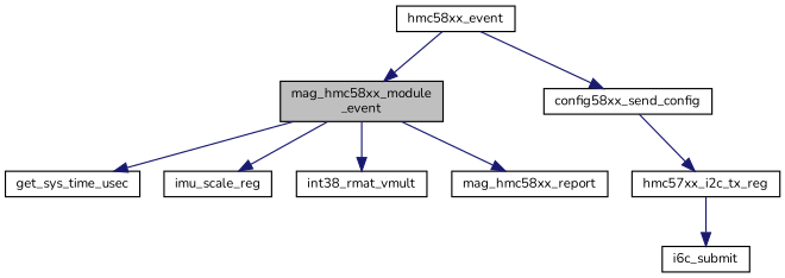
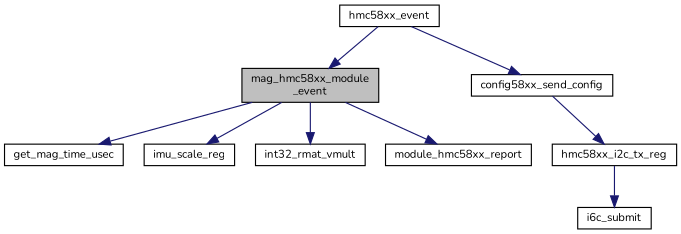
  digraph {
    fontname=Nunito
    rankdir=TB
    node [color=black fillcolor=white fontname=Nunito fontsize=10 shape=record style=filled]
    edge [color=midnightblue fontname=Nunito fontsize=10 labelfontname=FreeSans labelfontsize=10 style=solid]
    n1 [fillcolor=grey75 fontcolor=black height=0.2 label="mag_hmc58xx_module\l_event" width=0.4]
-   n2 [height=0.2 label=get_sys_time_usec width=0.4]
+   n2 [height=0.2 label=get_mag_time_usec width=0.4]
    n3 [height=0.2 label=imu_scale_reg width=0.4]
-   n4 [height=0.2 label=int38_rmat_vmult width=0.4]
-   n5 [height=0.2 label=mag_hmc58xx_report width=0.4]
+   n4 [height=0.2 label=int32_rmat_vmult width=0.4]
+   n5 [height=0.2 label=module_hmc58xx_report width=0.4]
    n6 [height=0.2 label=hmc58xx_event width=0.4]
    n7 [height=0.2 label=config58xx_send_config width=0.4]
-   n8 [height=0.2 label=hmc57xx_i2c_tx_reg width=0.4]
+   n8 [height=0.2 label=hmc58xx_i2c_tx_reg width=0.4]
    n9 [height=0.2 label=i6c_submit width=0.4]
    n1 -> n2
    n1 -> n3
    n1 -> n4
    n1 -> n5
    n6 -> n1
    n6 -> n7
    n7 -> n8
    n8 -> n9
  }
